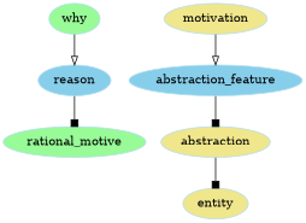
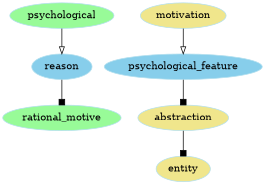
  digraph {
    node [color=lightblue2 fillcolor=khaki style=filled]
    edge [arrowhead=box]
-   why [fillcolor=palegreen]
+   why [fillcolor=palegreen label=psychological]
    reason [fillcolor=skyblue]
    rational_motive [fillcolor=palegreen]
-   psychological_feature [fillcolor=skyblue label=abstraction_feature]
+   psychological_feature [fillcolor=skyblue]
    motivation
    abstraction
    entity
    why -> reason [arrowhead=onormal]
    reason -> rational_motive
    psychological_feature -> abstraction
    motivation -> psychological_feature [arrowhead=onormal]
    abstraction -> entity
  }
